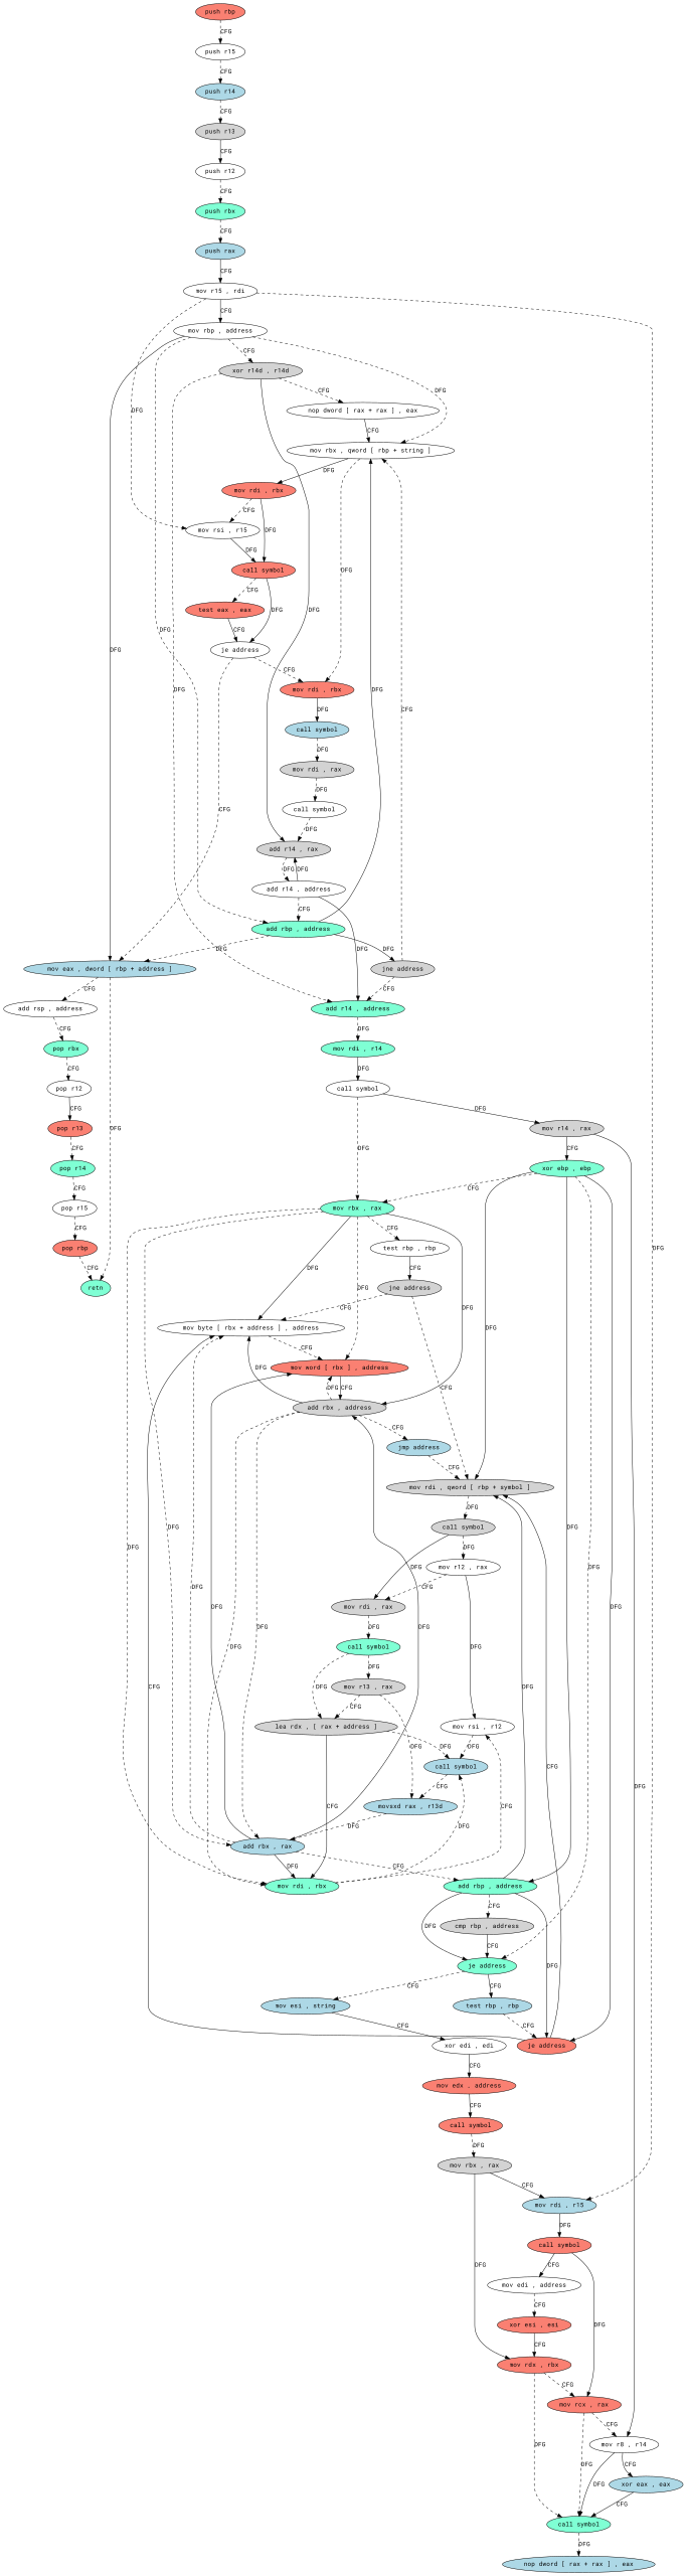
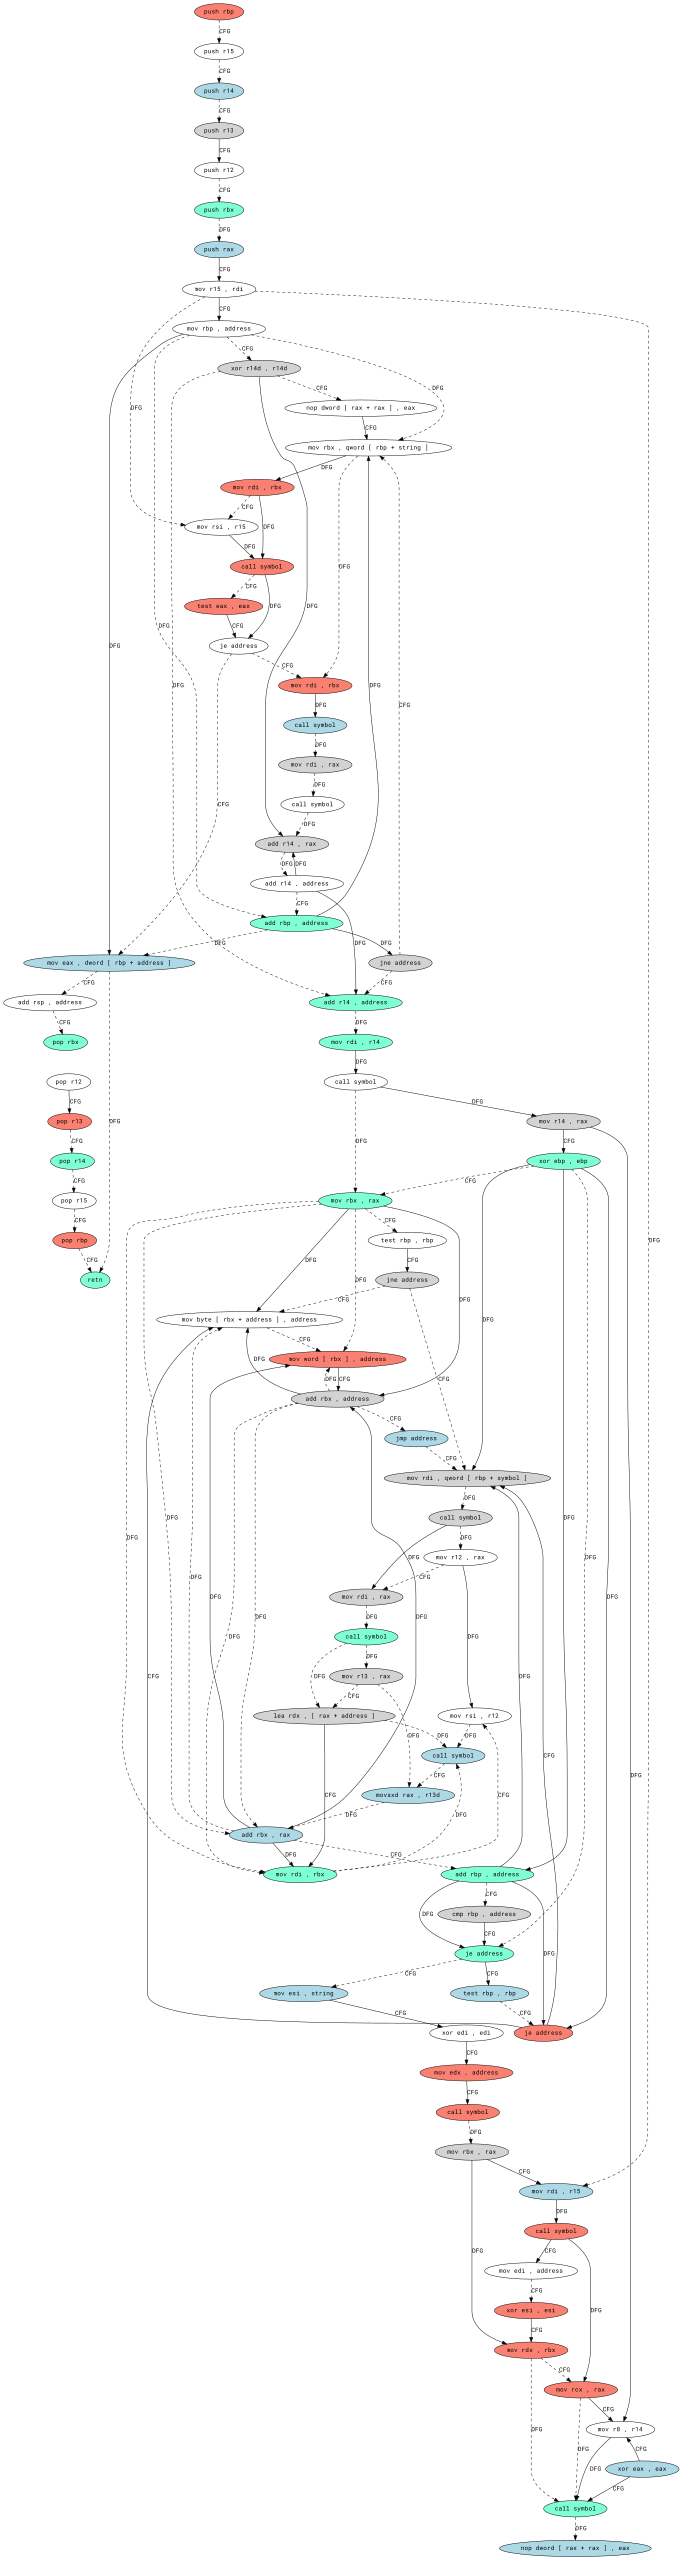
  digraph {
    fontname="Roboto Mono"
    node [fillcolor=white fontname="Roboto Mono" style=filled]
    edge [fontname="Roboto Mono" style=dashed]
    n1 [fillcolor=salmon label="push rbp"]
    n2 [label="push r15"]
    n3 [fillcolor=lightblue label="push r14"]
    n4 [fillcolor=lightgrey label="push r13"]
    n5 [label="push r12"]
    n6 [fillcolor=aquamarine label="push rbx"]
    n7 [fillcolor=lightblue label="push rax"]
    n8 [label="mov r15 , rdi"]
    n9 [label="mov rbp , address"]
    n10 [label="mov rsi , r15"]
    n11 [fillcolor=lightblue label="mov rdi , r15"]
    n12 [fillcolor=lightgrey label="xor r14d , r14d"]
    n13 [label="mov rbx , qword [ rbp + string ]"]
    n14 [fillcolor=lightblue label="mov eax , dword [ rbp + address ]"]
    n15 [fillcolor=aquamarine label="add rbp , address"]
    n16 [fillcolor=salmon label="call symbol"]
    n17 [fillcolor=salmon label="call symbol"]
    n18 [label="nop dword [ rax + rax ] , eax"]
    n19 [fillcolor=lightgrey label="add r14 , rax"]
    n20 [fillcolor=aquamarine label="add r14 , address"]
    n21 [fillcolor=salmon label="mov rdi , rbx"]
    n22 [fillcolor=salmon label="mov rdi , rbx"]
    n23 [label="add rsp , address"]
    n24 [fillcolor=aquamarine label=retn]
    n25 [fillcolor=lightgrey label="jne address"]
    n26 [label="add r14 , address"]
    n27 [fillcolor=aquamarine label="mov rdi , r14"]
    n28 [fillcolor=lightblue label="call symbol"]
    n29 [fillcolor=aquamarine label="pop rbx"]
    n30 [label="pop r12"]
    n31 [fillcolor=salmon label="pop r13"]
    n32 [fillcolor=aquamarine label="pop r14"]
    n33 [label="pop r15"]
    n34 [fillcolor=salmon label="pop rbp"]
    n35 [fillcolor=lightgrey label="mov rdi , rax"]
    n36 [label="call symbol"]
    n37 [label="call symbol"]
    n38 [fillcolor=salmon label="test eax , eax"]
    n39 [label="je address"]
    n40 [fillcolor=lightgrey label="mov r14 , rax"]
    n41 [fillcolor=aquamarine label="mov rbx , rax"]
    n42 [fillcolor=aquamarine label="xor ebp , ebp"]
    n43 [label="mov r8 , r14"]
    n44 [label="test rbp , rbp"]
    n45 [label="mov byte [ rbx + address ] , address"]
    n46 [fillcolor=salmon label="mov word [ rbx ] , address"]
    n47 [fillcolor=lightgrey label="add rbx , address"]
    n48 [fillcolor=aquamarine label="mov rdi , rbx"]
    n49 [fillcolor=lightblue label="add rbx , rax"]
    n50 [fillcolor=lightgrey label="mov rdi , qword [ rbp + symbol ]"]
    n51 [fillcolor=aquamarine label="add rbp , address"]
    n52 [fillcolor=aquamarine label="je address"]
    n53 [fillcolor=salmon label="je address"]
    n54 [fillcolor=aquamarine label="call symbol"]
    n55 [fillcolor=lightblue label="xor eax , eax"]
    n56 [fillcolor=lightgrey label="call symbol"]
    n57 [fillcolor=lightgrey label="cmp rbp , address"]
    n58 [fillcolor=lightblue label="mov esi , string"]
    n59 [fillcolor=lightblue label="test rbp , rbp"]
    n60 [fillcolor=lightgrey label="jne address"]
    n61 [fillcolor=lightblue label="jmp address"]
    n62 [label="mov rsi , r12"]
    n63 [fillcolor=lightblue label="call symbol"]
    n64 [label="mov r12 , rax"]
    n65 [fillcolor=lightgrey label="mov rdi , rax"]
    n66 [fillcolor=aquamarine label="call symbol"]
    n67 [fillcolor=lightgrey label="mov r13 , rax"]
    n68 [fillcolor=lightgrey label="lea rdx , [ rax + address ]"]
    n69 [fillcolor=lightblue label="movsxd rax , r13d"]
    n70 [label="xor edi , edi"]
    n71 [fillcolor=salmon label="mov edx , address"]
    n72 [fillcolor=salmon label="call symbol"]
    n73 [fillcolor=lightgrey label="mov rbx , rax"]
    n74 [fillcolor=salmon label="mov rdx , rbx"]
    n75 [fillcolor=salmon label="mov rcx , rax"]
    n76 [label="mov edi , address"]
    n77 [fillcolor=salmon label="xor esi , esi"]
    n78 [fillcolor=lightblue label="nop dword [ rax + rax ] , eax"]
    n1 -> n2 [label=CFG]
    n2 -> n3 [label=CFG]
    n3 -> n4 [label=CFG]
    n4 -> n5 [label=CFG style=solid]
    n5 -> n6 [label=CFG]
-   n6 -> n7 [label=CFG]
+   n6 -> n7 [label=DFG]
    n7 -> n8 [label=CFG style=solid]
    n8 -> n9 [label=CFG style=solid]
    n8 -> n10 [label=DFG]
    n8 -> n11 [label=DFG]
    n9 -> n12 [label=CFG]
    n9 -> n13 [label=DFG]
    n9 -> n14 [label=DFG style=solid]
    n9 -> n15 [label=DFG]
    n10 -> n16 [label=DFG style=solid]
    n11 -> n17 [label=DFG style=solid]
    n12 -> n18 [label=CFG]
    n12 -> n19 [label=DFG style=solid]
    n12 -> n20 [label=DFG]
    n13 -> n21 [label=DFG]
    n13 -> n22 [label=DFG style=solid]
    n14 -> n23 [label=CFG]
    n14 -> n24 [label=DFG]
    n15 -> n13 [label=DFG style=solid]
    n15 -> n14 [label=DFG]
    n15 -> n25 [label=DFG style=solid]
    n16 -> n38 [label=CFG]
    n16 -> n39 [label=DFG style=solid]
    n17 -> n75 [label=DFG style=solid]
    n17 -> n76 [label=CFG style=solid]
    n18 -> n13 [label=CFG style=solid]
    n19 -> n26 [label=DFG]
    n20 -> n27 [label=DFG]
    n21 -> n28 [label=DFG style=solid]
    n22 -> n10 [label=CFG]
    n22 -> n16 [label=DFG style=solid]
    n23 -> n29 [label=CFG]
    n25 -> n13 [label=CFG]
    n25 -> n20 [label=CFG]
    n26 -> n15 [label=CFG]
    n26 -> n19 [label=DFG style=solid]
    n26 -> n20 [label=DFG style=solid]
    n27 -> n37 [label=DFG style=solid]
    n28 -> n35 [label=DFG]
-   n29 -> n30 [label=CFG]
    n30 -> n31 [label=CFG style=solid]
    n31 -> n32 [label=CFG]
    n32 -> n33 [label=CFG]
    n33 -> n34 [label=CFG]
    n34 -> n24 [label=CFG]
    n35 -> n36 [label=DFG]
    n36 -> n19 [label=DFG]
    n37 -> n40 [label=DFG style=solid]
    n37 -> n41 [label=DFG]
    n38 -> n39 [label=CFG style=solid]
    n39 -> n14 [label=CFG]
    n39 -> n21 [label=CFG]
    n40 -> n42 [label=CFG style=solid]
    n40 -> n43 [label=DFG style=solid]
    n41 -> n44 [label=CFG]
    n41 -> n45 [label=DFG style=solid]
    n41 -> n46 [label=DFG]
    n41 -> n47 [label=DFG style=solid]
    n41 -> n48 [label=DFG]
    n41 -> n49 [label=DFG]
    n42 -> n41 [label=CFG]
    n42 -> n50 [label=DFG style=solid]
    n42 -> n51 [label=DFG style=solid]
    n42 -> n52 [label=DFG]
    n42 -> n53 [label=DFG style=solid]
    n43 -> n54 [label=DFG style=solid]
-   n43 -> n55 [label=CFG style=solid]
+   n55 -> n43 [label=CFG style=solid]
    n44 -> n60 [label=CFG style=solid]
    n45 -> n46 [label=CFG]
    n46 -> n47 [label=CFG style=solid]
    n47 -> n45 [label=DFG style=solid]
    n47 -> n46 [label=DFG]
    n47 -> n48 [label=DFG]
    n47 -> n49 [label=DFG]
    n47 -> n61 [label=CFG]
    n48 -> n62 [label=CFG]
    n48 -> n63 [label=DFG]
    n49 -> n45 [label=DFG]
    n49 -> n46 [label=DFG style=solid]
    n49 -> n47 [label=DFG style=solid]
    n49 -> n48 [label=DFG style=solid]
    n49 -> n51 [label=CFG]
    n50 -> n56 [label=DFG]
    n51 -> n50 [label=DFG style=solid]
    n51 -> n52 [label=DFG style=solid]
    n51 -> n53 [label=DFG style=solid]
    n51 -> n57 [label=CFG]
    n52 -> n58 [label=CFG]
    n52 -> n59 [label=CFG style=solid]
    n53 -> n45 [label=CFG style=solid]
    n53 -> n50 [label=CFG style=solid]
    n54 -> n78 [label=DFG]
    n55 -> n54 [label=CFG style=solid]
    n56 -> n64 [label=DFG]
    n56 -> n65 [label=DFG style=solid]
    n57 -> n52 [label=CFG style=solid]
    n58 -> n70 [label=CFG style=solid]
    n59 -> n53 [label=CFG]
    n60 -> n45 [label=CFG]
    n60 -> n50 [label=CFG]
    n61 -> n50 [label=CFG]
    n62 -> n63 [label=DFG]
    n63 -> n69 [label=CFG]
    n64 -> n62 [label=DFG style=solid]
    n64 -> n65 [label=CFG]
    n65 -> n66 [label=DFG]
    n66 -> n67 [label=DFG]
    n66 -> n68 [label=DFG]
    n67 -> n68 [label=CFG]
    n67 -> n69 [label=DFG]
    n68 -> n48 [label=CFG style=solid]
    n68 -> n63 [label=DFG]
    n69 -> n49 [label=DFG]
    n70 -> n71 [label=CFG style=solid]
    n71 -> n72 [label=CFG style=solid]
    n72 -> n73 [label=DFG]
    n73 -> n11 [label=CFG style=solid]
    n73 -> n74 [label=DFG style=solid]
    n74 -> n54 [label=DFG]
    n74 -> n75 [label=CFG]
-   n75 -> n43 [label=CFG]
+   n75 -> n43 [label=CFG style=solid]
    n75 -> n54 [label=DFG]
    n76 -> n77 [label=CFG]
    n77 -> n74 [label=CFG style=solid]
  }
